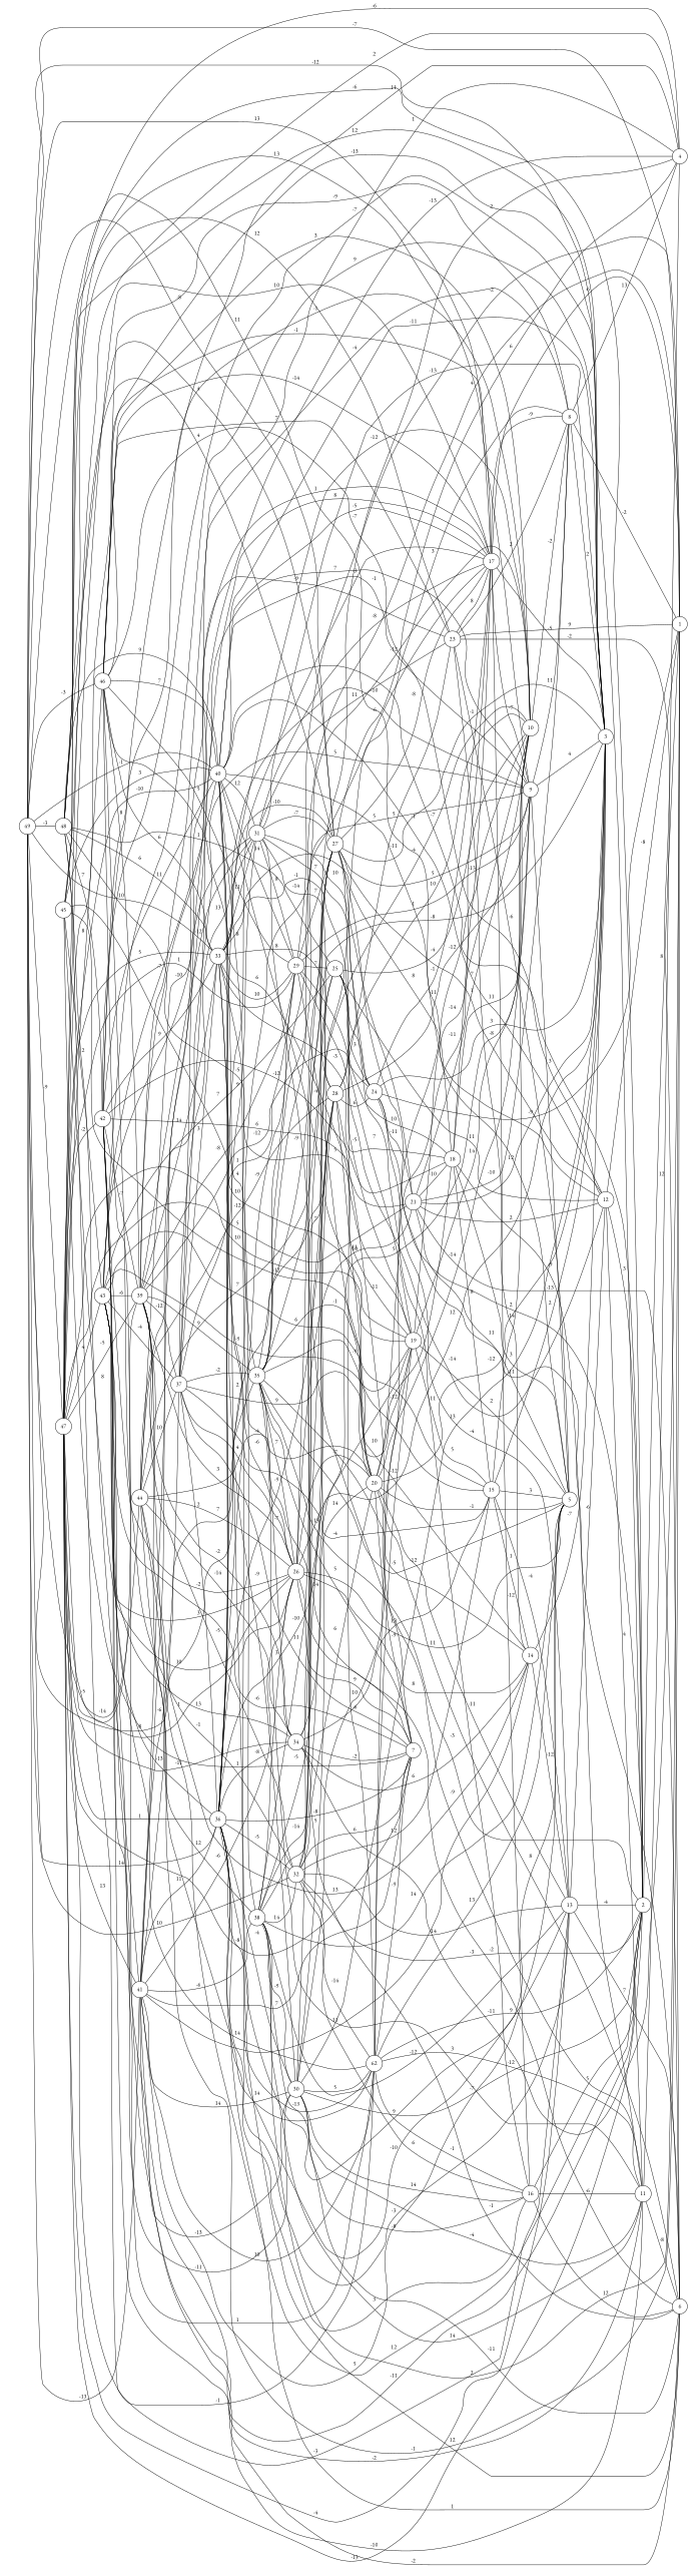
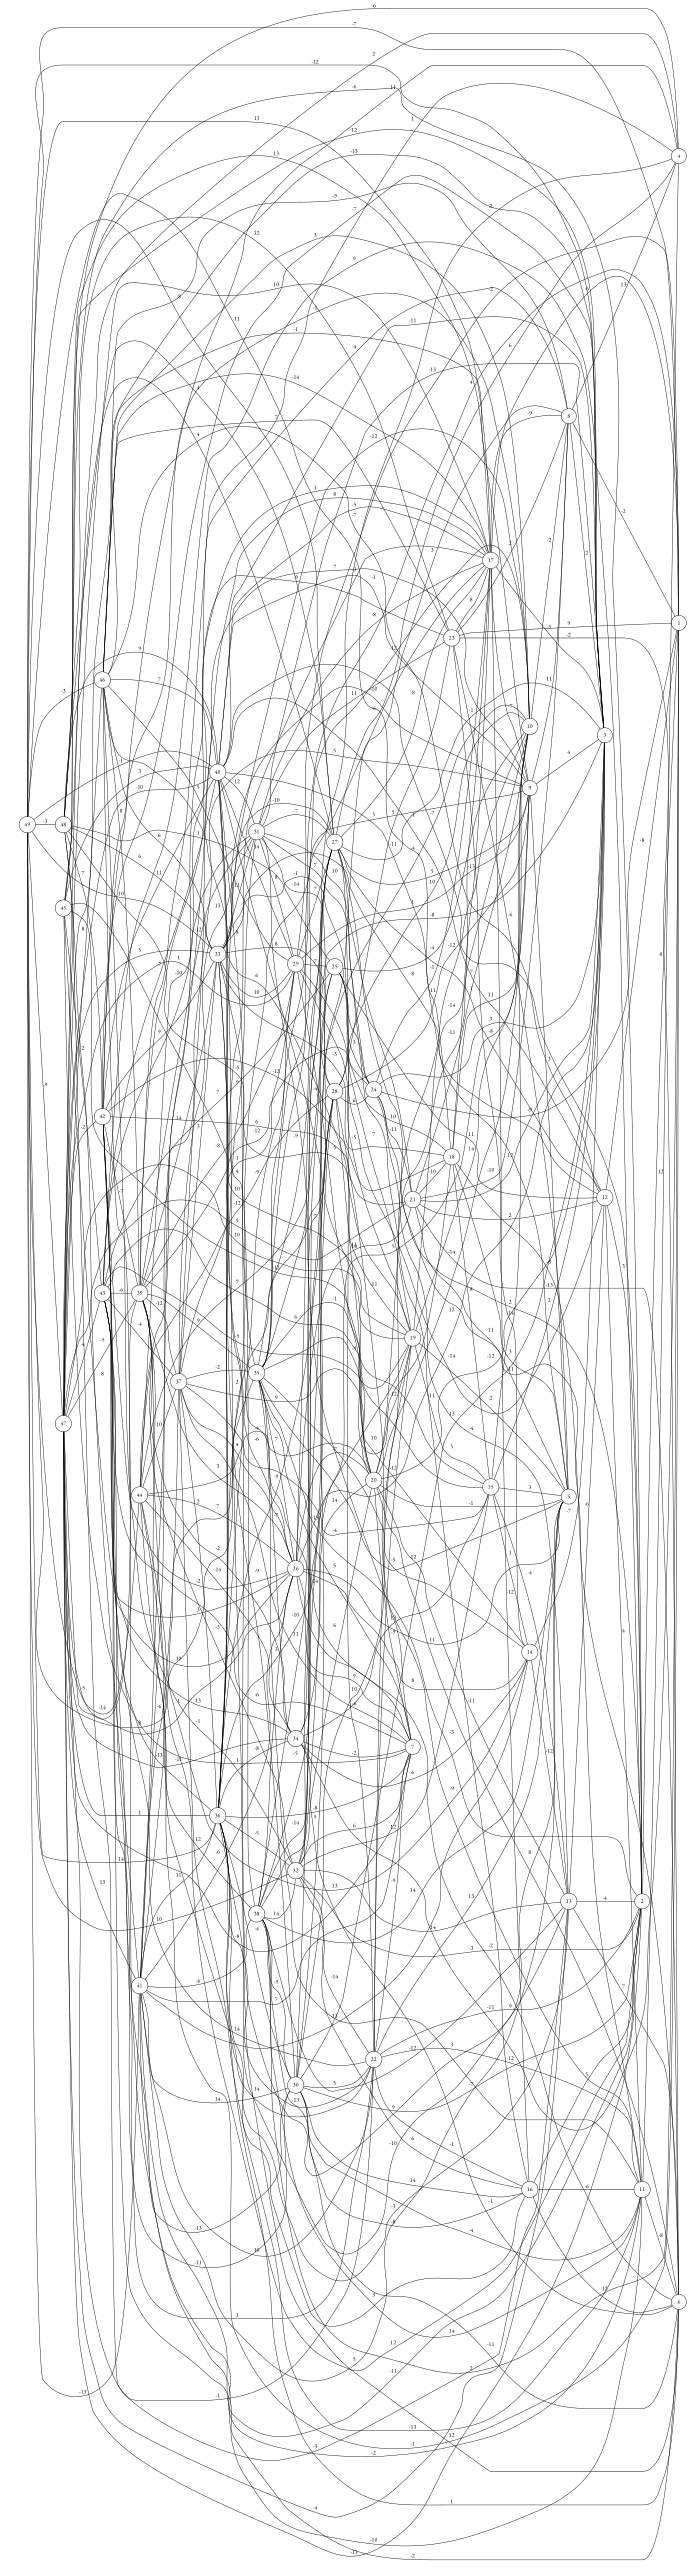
  graph {
    fontname="EB Garamond"
    rankdir=LR
    node [fontname="EB Garamond" shape=circle]
    edge [fontname="EB Garamond"]
    49
    1
    3
    17
    18
    27
    32
    33
    35
    36
    39
    40
    41
    46
    47
    48
    9
    8
    16
    10
    11
    15
    5
    4
-   22 [label=62]
+   22
    12
    6
    2
    13
    7
    20
    26
    29
    28
    30
    31
    24
    19
    34
    14
    23
    37
    38
    42
    21
    43
    44
    25
    45
    49 -- 1 [label=-7]
    49 -- 3 [label=-12]
    49 -- 17 [label=13]
    49 -- 18 [label=11]
    49 -- 27 [label=-8]
    49 -- 32 [label=10]
    49 -- 33 [label=10]
    49 -- 35 [label=8]
    49 -- 36 [label=14]
    49 -- 39 [label=-5]
    49 -- 40 [label=-1]
    49 -- 41 [label=-13]
    49 -- 46 [label=-3]
    49 -- 47 [label=-9]
    49 -- 48 [label=-3]
    17 -- 1 [label=-6]
    17 -- 3 [label=-5]
    17 -- 9 [label=-7]
    17 -- 8 [label=-9]
    17 -- 16 [label=-12]
    18 -- 17 [label=-13]
    18 -- 10 [label=11]
    18 -- 11 [label=-9]
    18 -- 15 [label=8]
    18 -- 5 [label=3]
    27 -- 3 [label=-1]
    27 -- 17 [label=-8]
    27 -- 9 [label=5]
    27 -- 16 [label=11]
    27 -- 4 [label=6]
    27 -- 22 [label=-6]
    27 -- 12 [label=1]
    27 -- 6 [label=-11]
    32 -- 27 [label=7]
    32 -- 16 [label=6]
    32 -- 10 [label=-4]
    32 -- 15 [label=12]
    32 -- 22 [label=-14]
    32 -- 2 [label=-3]
    32 -- 13 [label=-14]
    32 -- 7 [label=6]
    32 -- 20 [label=6]
    33 -- 18 [label=-3]
    33 -- 27 [label=-10]
    33 -- 9 [label=-10]
    33 -- 12 [label=8]
    33 -- 7 [label=14]
    33 -- 26 [label=-6]
    33 -- 29 [label=10]
    33 -- 28 [label=8]
    33 -- 30 [label=-9]
    33 -- 31 [label=11]
    33 -- 24 [label=-1]
    35 -- 1 [label=4]
    35 -- 3 [label=-8]
    35 -- 17 [label=-6]
    35 -- 18 [label=-9]
    35 -- 27 [label=-9]
    35 -- 10 [label=-12]
    35 -- 11 [label=3]
    35 -- 5 [label=-12]
    35 -- 2 [label=-3]
    35 -- 7 [label=5]
    35 -- 26 [label=7]
    35 -- 19 [label=-1]
    35 -- 34 [label=-7]
    35 -- 14 [label=-5]
    36 -- 17 [label=-3]
    36 -- 32 [label=-5]
    36 -- 9 [label=5]
    36 -- 16 [label=3]
    36 -- 10 [label=-12]
    36 -- 5 [label=-10]
    36 -- 22 [label=-13]
    36 -- 6 [label=1]
    36 -- 13 [label=-3]
    36 -- 7 [label=-8]
    36 -- 29 [label=-9]
    36 -- 28 [label=-9]
    36 -- 30 [label=-4]
    36 -- 31 [label=9]
    36 -- 19 [label=-13]
    36 -- 34 [label=-8]
    39 -- 1 [label=-1]
    39 -- 32 [label=-5]
    39 -- 33 [label=14]
    39 -- 35 [label=9]
    39 -- 4 [label=1]
    39 -- 2 [label=12]
    39 -- 26 [label=3]
    39 -- 29 [label=-8]
    39 -- 31 [label=-12]
    39 -- 24 [label=-12]
    39 -- 34 [label=-2]
    39 -- 23 [label=-9]
    39 -- 37 [label=-12]
    40 -- 3 [label=-11]
    40 -- 17 [label=-5]
    40 -- 35 [label=8]
    40 -- 9 [label=-1]
    40 -- 5 [label=-11]
    40 -- 12 [label=-1]
    40 -- 6 [label=12]
    40 -- 2 [label=-7]
    40 -- 13 [label=9]
    40 -- 29 [label=14]
    40 -- 31 [label=12]
    40 -- 14 [label=10]
    40 -- 38 [label=4]
    41 -- 36 [label=11]
    41 -- 9 [label=5]
    41 -- 8 [label=-4]
    41 -- 5 [label=5]
    41 -- 22 [label=10]
    41 -- 6 [label=-2]
    41 -- 2 [label=-11]
    41 -- 7 [label=7]
    41 -- 26 [label=-6]
    41 -- 28 [label=2]
    41 -- 30 [label=14]
    41 -- 14 [label=11]
    41 -- 37 [label=-6]
    41 -- 38 [label=-6]
    46 -- 3 [label=-13]
    46 -- 17 [label=-14]
    46 -- 32 [label=-1]
    46 -- 33 [label=6]
    46 -- 39 [label=8]
    46 -- 40 [label=7]
    46 -- 8 [label=-9]
    46 -- 10 [label=3]
    46 -- 11 [label=-2]
    46 -- 12 [label=-7]
    46 -- 29 [label=5]
    46 -- 19 [label=6]
    46 -- 23 [label=7]
    47 -- 17 [label=10]
    47 -- 33 [label=5]
    47 -- 36 [label=1]
    47 -- 39 [label=-5]
    47 -- 40 [label=-10]
    47 -- 41 [label=13]
    47 -- 46 [label=8]
    47 -- 9 [label=-1]
    47 -- 4 [label=2]
    47 -- 22 [label=-1]
    47 -- 2 [label=-13]
    47 -- 13 [label=-4]
    47 -- 7 [label=-8]
    47 -- 26 [label=1]
    47 -- 29 [label=1]
    47 -- 19 [label=10]
    47 -- 34 [label=-11]
    47 -- 42 [label=-2]
    47 -- 21 [label=5]
    47 -- 43 [label=4]
    47 -- 44 [label=-14]
    48 -- 27 [label=4]
    48 -- 33 [label=6]
    48 -- 40 [label=9]
    48 -- 41 [label=8]
    48 -- 4 [label=-6]
    48 -- 2 [label=-6]
    48 -- 13 [label=-3]
    48 -- 19 [label=-5]
    48 -- 23 [label=12]
    48 -- 42 [label=7]
    48 -- 25 [label=1]
    9 -- 3 [label=4]
    9 -- 8 [label=11]
    9 -- 5 [label=3]
    8 -- 1 [label=-2]
    8 -- 3 [label=2]
    8 -- 4 [label=13]
    16 -- 11 [label=-6]
    16 -- 6 [label=12]
    16 -- 2 [label=5]
    10 -- 8 [label=-2]
    11 -- 4 [label=12]
    11 -- 6 [label=-8]
    15 -- 3 [label=2]
    15 -- 10 [label=-14]
    15 -- 5 [label=3]
    15 -- 13 [label=-4]
    15 -- 14 [label=1]
    22 -- 16 [label=-1]
    22 -- 10 [label=-11]
    22 -- 11 [label=-12]
    22 -- 5 [label=13]
    22 -- 2 [label=9]
    22 -- 7 [label=-9]
    22 -- 19 [label=-12]
    12 -- 1 [label=-8]
    12 -- 11 [label=4]
    12 -- 2 [label=3]
    2 -- 1 [label=8]
    13 -- 12 [label=-6]
    13 -- 6 [label=7]
    13 -- 2 [label=-4]
    20 -- 3 [label=-12]
    20 -- 9 [label=-14]
    20 -- 10 [label=-12]
    20 -- 5 [label=-1]
    20 -- 6 [label=8]
    20 -- 13 [label=-11]
    20 -- 7 [label=-9]
    20 -- 19 [label=-12]
    26 -- 3 [label=12]
    26 -- 5 [label=11]
    26 -- 4 [label=2]
    26 -- 6 [label=-2]
    26 -- 7 [label=9]
    26 -- 20 [label=-7]
    26 -- 14 [label=8]
    26 -- 21 [label=11]
    29 -- 1 [label=-2]
    29 -- 27 [label=7]
    29 -- 9 [label=1]
    29 -- 12 [label=-14]
    29 -- 20 [label=5]
    29 -- 19 [label=-5]
    29 -- 25 [label=7]
    28 -- 9 [label=-11]
    28 -- 10 [label=10]
    28 -- 7 [label=-11]
    28 -- 20 [label=10]
    28 -- 24 [label=6]
    28 -- 23 [label=5]
    30 -- 3 [label=13]
    30 -- 8 [label=3]
    30 -- 16 [label=14]
    30 -- 11 [label=-4]
    30 -- 22 [label=5]
    30 -- 6 [label=-11]
    30 -- 2 [label=-7]
    30 -- 28 [label=5]
    30 -- 19 [label=10]
    31 -- 3 [label=-13]
    31 -- 17 [label=-8]
    31 -- 27 [label=-7]
    31 -- 11 [label=-9]
    31 -- 29 [label=8]
    31 -- 28 [label=-14]
    31 -- 24 [label=7]
    31 -- 23 [label=11]
    31 -- 21 [label=10]
    24 -- 1 [label=-9]
    24 -- 3 [label=3]
    24 -- 17 [label=-1]
    24 -- 2 [label=2]
    24 -- 13 [label=-4]
    24 -- 21 [label=-11]
    19 -- 17 [label=-14]
    19 -- 10 [label=14]
    19 -- 15 [label=5]
    19 -- 5 [label=2]
    34 -- 1 [label=-11]
    34 -- 27 [label=-4]
    34 -- 15 [label=13]
    34 -- 6 [label=-1]
    34 -- 7 [label=-2]
    34 -- 20 [label=14]
    34 -- 14 [label=6]
    14 -- 3 [label=-7]
    14 -- 13 [label=-12]
    23 -- 1 [label=9]
    23 -- 17 [label=8]
    23 -- 8 [label=2]
    23 -- 5 [label=-6]
    23 -- 6 [label=-2]
    23 -- 14 [label=-8]
    37 -- 17 [label=8]
    37 -- 33 [label=3]
    37 -- 35 [label=-2]
    37 -- 36 [label=2]
    37 -- 15 [label=-4]
-   37 -- 4 [label=-13]
+   37 -- 11 [label=-13]
    37 -- 7 [label=11]
    37 -- 20 [label=9]
    37 -- 26 [label=4]
    37 -- 29 [label=1]
    37 -- 31 [label=13]
    38 -- 1 [label=2]
    38 -- 27 [label=-10]
    38 -- 32 [label=14]
    38 -- 9 [label=5]
    38 -- 16 [label=-8]
    38 -- 11 [label=14]
    38 -- 5 [label=14]
    38 -- 13 [label=-12]
    38 -- 26 [label=3]
    38 -- 28 [label=-5]
    38 -- 30 [label=-9]
    38 -- 25 [label=-14]
    42 -- 3 [label=-7]
    42 -- 18 [label=-12]
    42 -- 33 [label=9]
    42 -- 39 [label=-7]
    42 -- 40 [label=11]
    42 -- 10 [label=-1]
    42 -- 4 [label=11]
    42 -- 22 [label=14]
    42 -- 7 [label=-6]
    42 -- 26 [label=-2]
    42 -- 30 [label=-13]
    42 -- 34 [label=13]
    42 -- 21 [label=6]
    21 -- 3 [label=12]
    21 -- 18 [label=-10]
    21 -- 8 [label=-10]
    21 -- 10 [label=7]
    21 -- 5 [label=11]
    21 -- 12 [label=2]
    21 -- 6 [label=-13]
    43 -- 3 [label=9]
    43 -- 36 [label=-13]
    43 -- 39 [label=-6]
    43 -- 40 [label=-7]
    43 -- 11 [label=-10]
    43 -- 15 [label=6]
    43 -- 22 [label=1]
    43 -- 20 [label=-9]
    43 -- 26 [label=3]
    43 -- 30 [label=-11]
    43 -- 31 [label=-10]
    43 -- 37 [label=-4]
    43 -- 25 [label=7]
    44 -- 17 [label=1]
    44 -- 9 [label=7]
    44 -- 22 [label=14]
    44 -- 20 [label=-4]
    44 -- 26 [label=7]
    44 -- 28 [label=-12]
    44 -- 34 [label=-14]
    44 -- 14 [label=13]
    44 -- 37 [label=10]
    44 -- 38 [label=12]
    44 -- 25 [label=7]
    25 -- 18 [label=10]
    25 -- 10 [label=-4]
    25 -- 12 [label=11]
    25 -- 24 [label=3]
    25 -- 19 [label=7]
    45 -- 17 [label=13]
    45 -- 27 [label=4]
    45 -- 40 [label=3]
    45 -- 15 [label=-12]
    45 -- 2 [label=12]
    45 -- 7 [label=1]
    45 -- 26 [label=10]
    45 -- 19 [label=10]
    45 -- 43 [label=2]
  }
